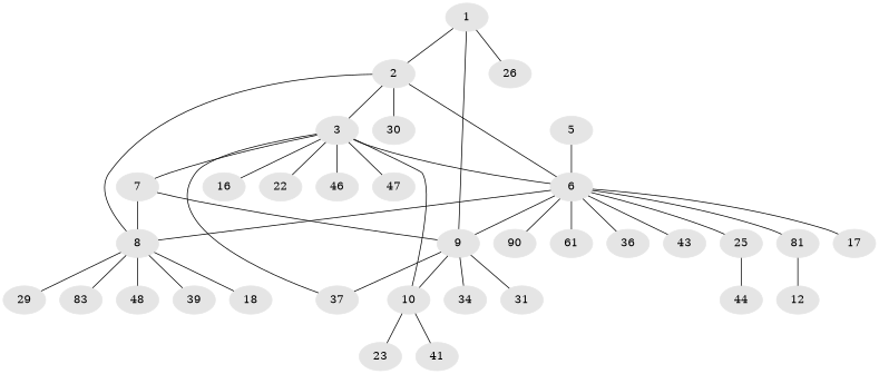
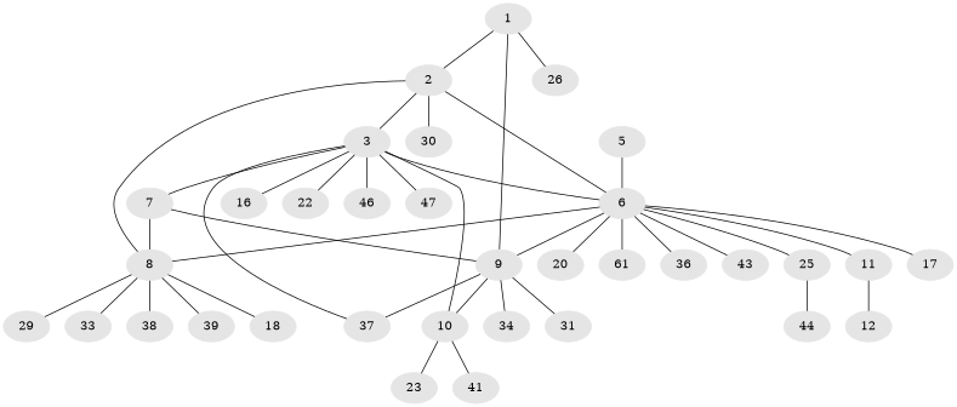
  graph {
    node [color=gray90 style=filled]
    1 [super="+32"]
    2 [super="+14"]
    9 [super="+35"]
    26
    8 [super="+24"]
    3 [super="+4"]
    6 [super="+15"]
    30
    18
    29
-   33 [label=83]
-   38 [super="+40" label=48]
+   33
+   38 [super="+40"]
    39 [super="+45"]
    10 [super="+28"]
    37
    31
    34
    7
    16
    22
    46
    47 [super="+48"]
-   11 [label=81]
+   11
    17
-   20 [label=90]
+   20
    n26 [label=61]
    25 [super="+42"]
    36
    43
    23
    41
    5
    12 [super="+13"]
    44
    1 -- 2
    1 -- 9
    1 -- 26
    2 -- 8
    2 -- 3
    2 -- 6
    2 -- 30
    9 -- 10
    9 -- 37
    9 -- 31
    9 -- 34
    8 -- 18
    8 -- 29
    8 -- 33
    8 -- 38
    8 -- 39
    3 -- 6
    3 -- 10
    3 -- 37
    3 -- 7
    3 -- 16
    3 -- 22
    3 -- 46
    3 -- 47
    6 -- 9
    6 -- 8
    6 -- 11
    6 -- 17
    6 -- 20
    6 -- n26
    6 -- 25
    6 -- 36
    6 -- 43
    10 -- 23
    10 -- 41
    7 -- 9
    7 -- 8
    11 -- 12
    25 -- 44
    5 -- 6
  }
